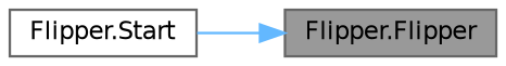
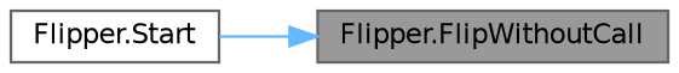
  digraph {
    rankdir=RL
    node [fontname=Helvetica fontsize=10 shape=box style=filled]
-   n1 [color=gray40 fillcolor=grey60 fontcolor=black height=0.2 label="Flipper.Flipper" width=0.4]
+   n1 [color=gray40 fillcolor=grey60 fontcolor=black height=0.2 label="Flipper.FlipWithoutCall" width=0.4]
    n2 [color=grey40 fillcolor=white height=0.2 label="Flipper.Start" width=0.4]
    n1 -> n2 [color=steelblue1 dir=back fontname=Helvetica fontsize=10 labelfontname=Helvetica labelfontsize=10 style=solid]
  }
